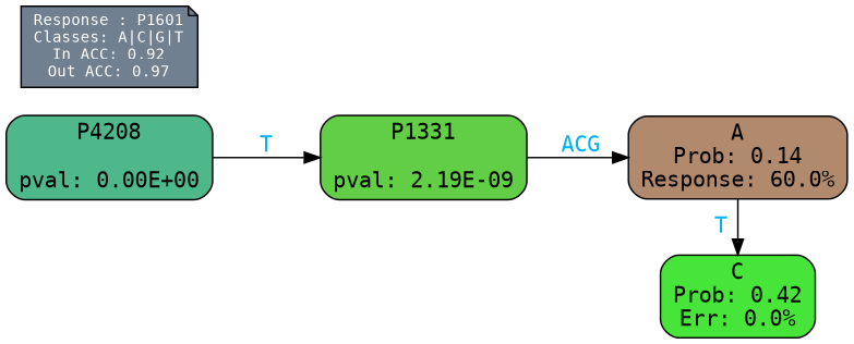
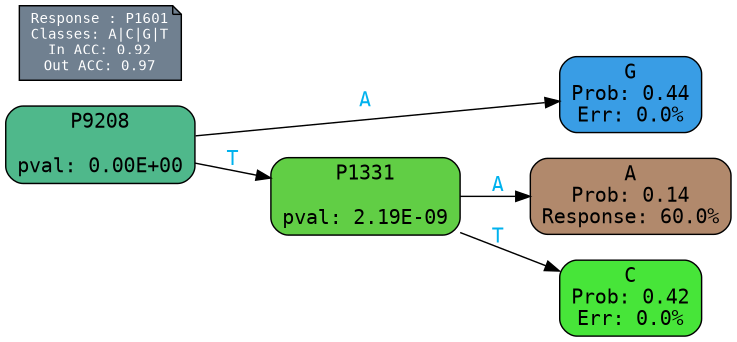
  digraph {
    fontname="DejaVu Sans Mono"
    rankdir=LR
    ranksep=equally
    splines=polylines
    node [color=black fontname="DejaVu Sans Mono" shape=box style="filled, rounded"]
    edge [fontcolor=deepskyblue2 fontname="DejaVu Sans Mono"]
+   n1 [fillcolor="#399de5" label="G\nProb: 0.44\nErr: 0.0%"]
    n2 [fillcolor="#b1896c" label="A\nProb: 0.14\nResponse: 60.0%"]
    n3 [fillcolor="#47e539" label="C\nProb: 0.42\nErr: 0.0%"]
    n4 [align=left fillcolor=slategray fontcolor=white fontsize=10 label="Response : P1601\nClasses: A|C|G|T\nIn ACC: 0.92\nOut ACC: 0.97\n" shape=note style=filled]
-   n5 [fillcolor="#4fb88b" label="P4208\n\npval: 0.00E+00"]
+   n5 [fillcolor="#4fb88b" label="P9208\n\npval: 0.00E+00"]
    n6 [fillcolor="#61ce45" label="P1331\n\npval: 2.19E-09"]
    subgraph sub_1 {
      rank=same
+     n1
      n2
      n3
    }
    subgraph sub_2 {
      rank=same
      n4
      n5
    }
+   n5 -> n1 [label=A]
    n5 -> n6 [label=T]
-   n6 -> n2 [label=ACG]
-   n2 -> n3 [label=T]
+   n6 -> n2 [label=A]
+   n6 -> n3 [label=T]
  }
